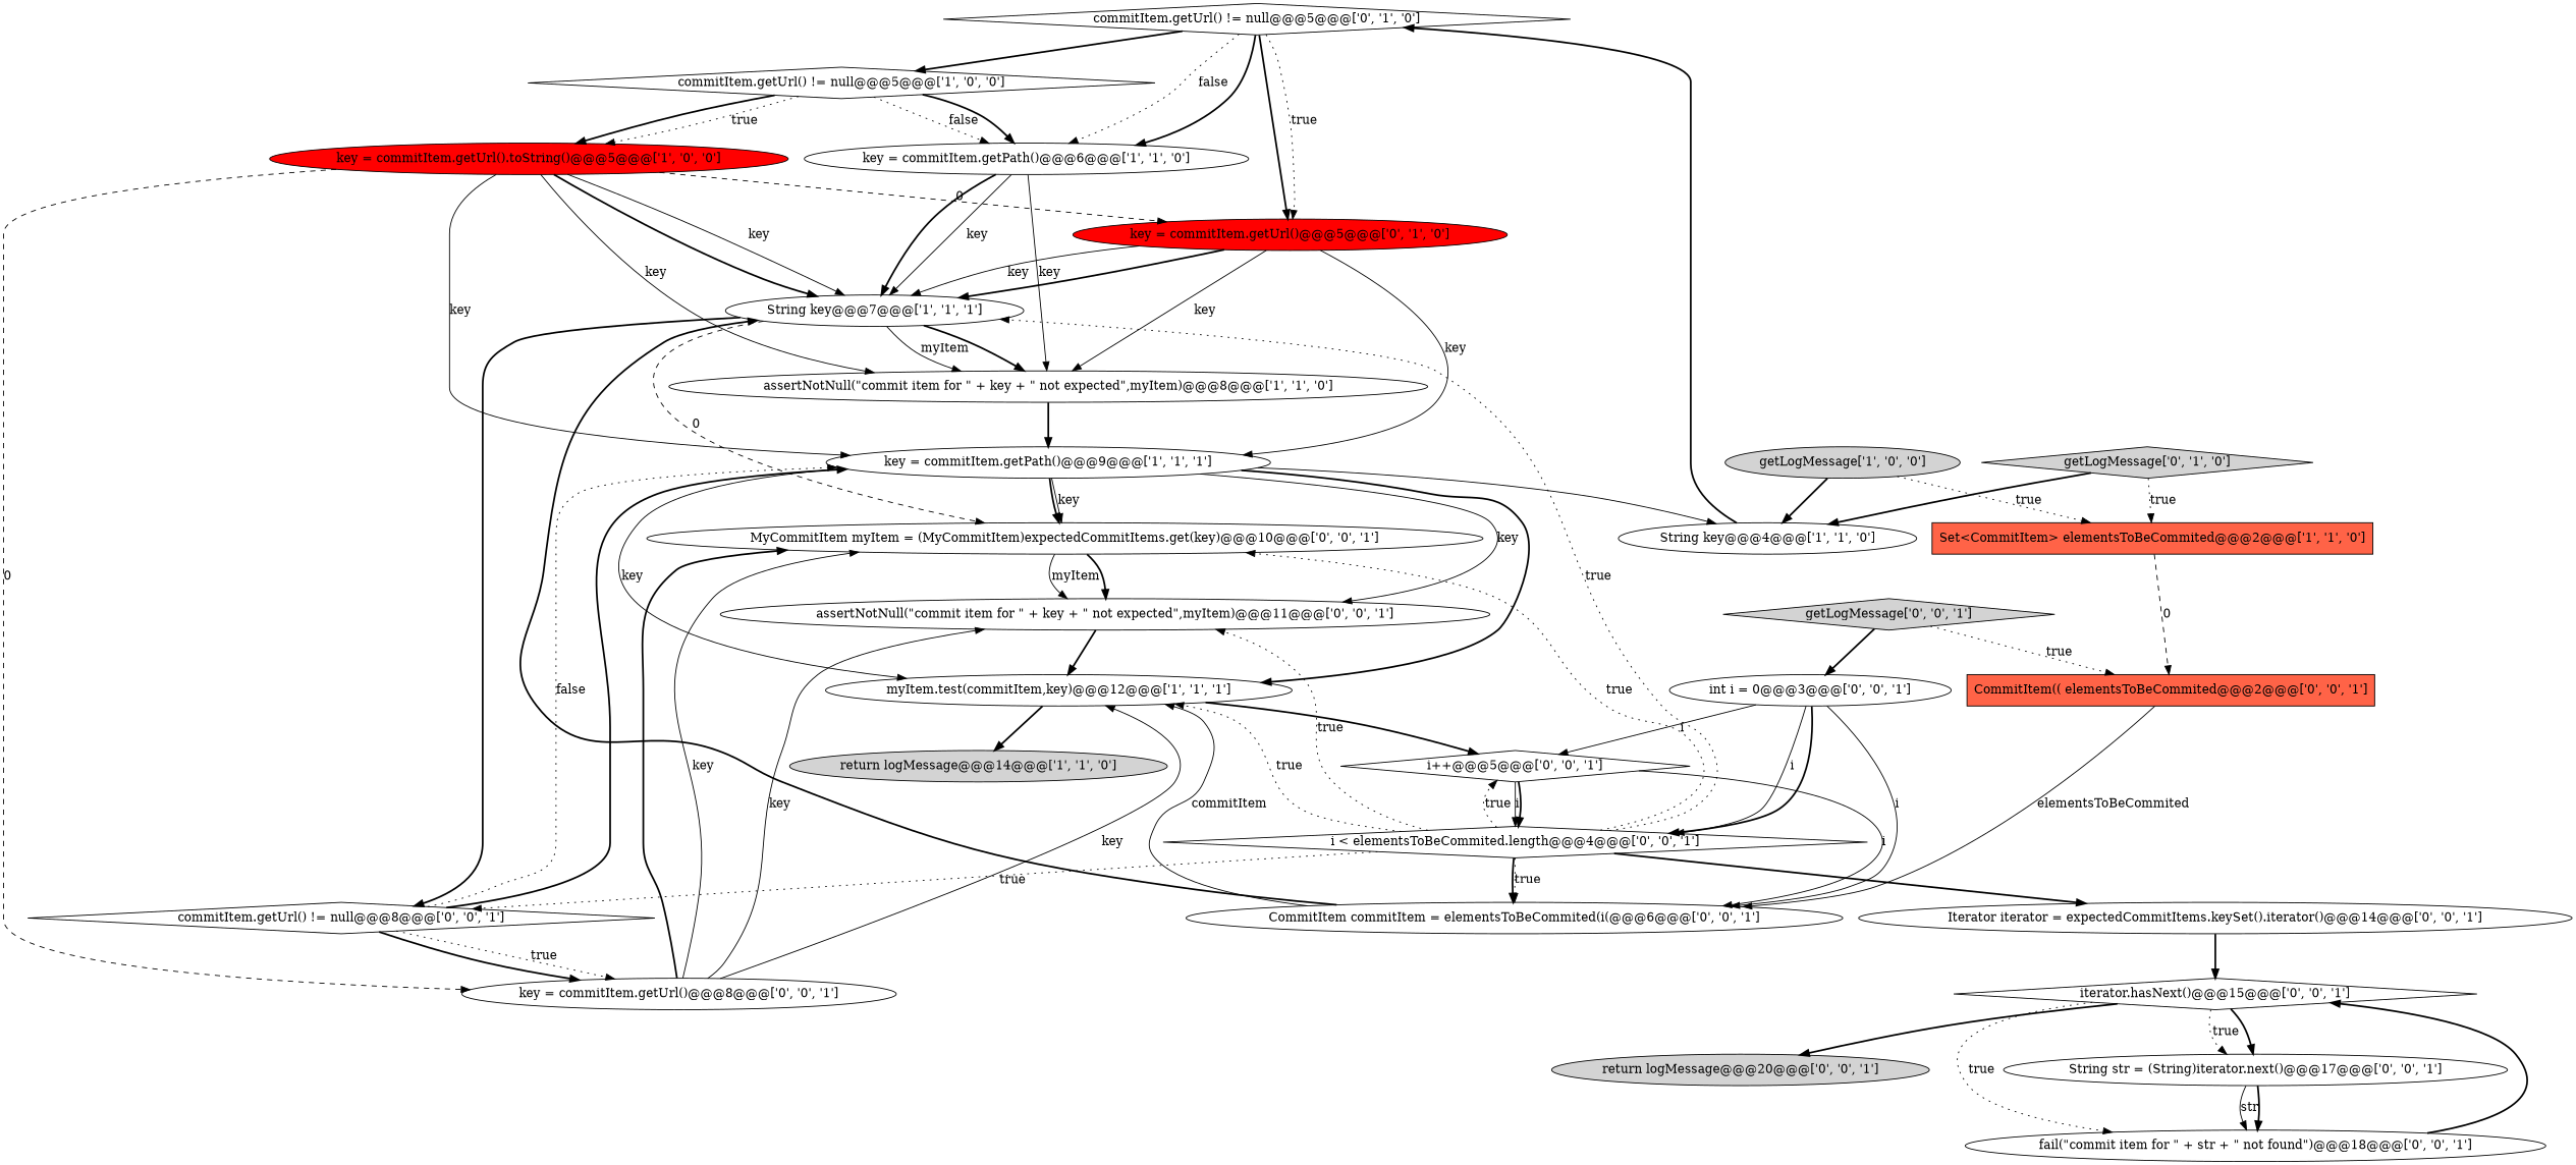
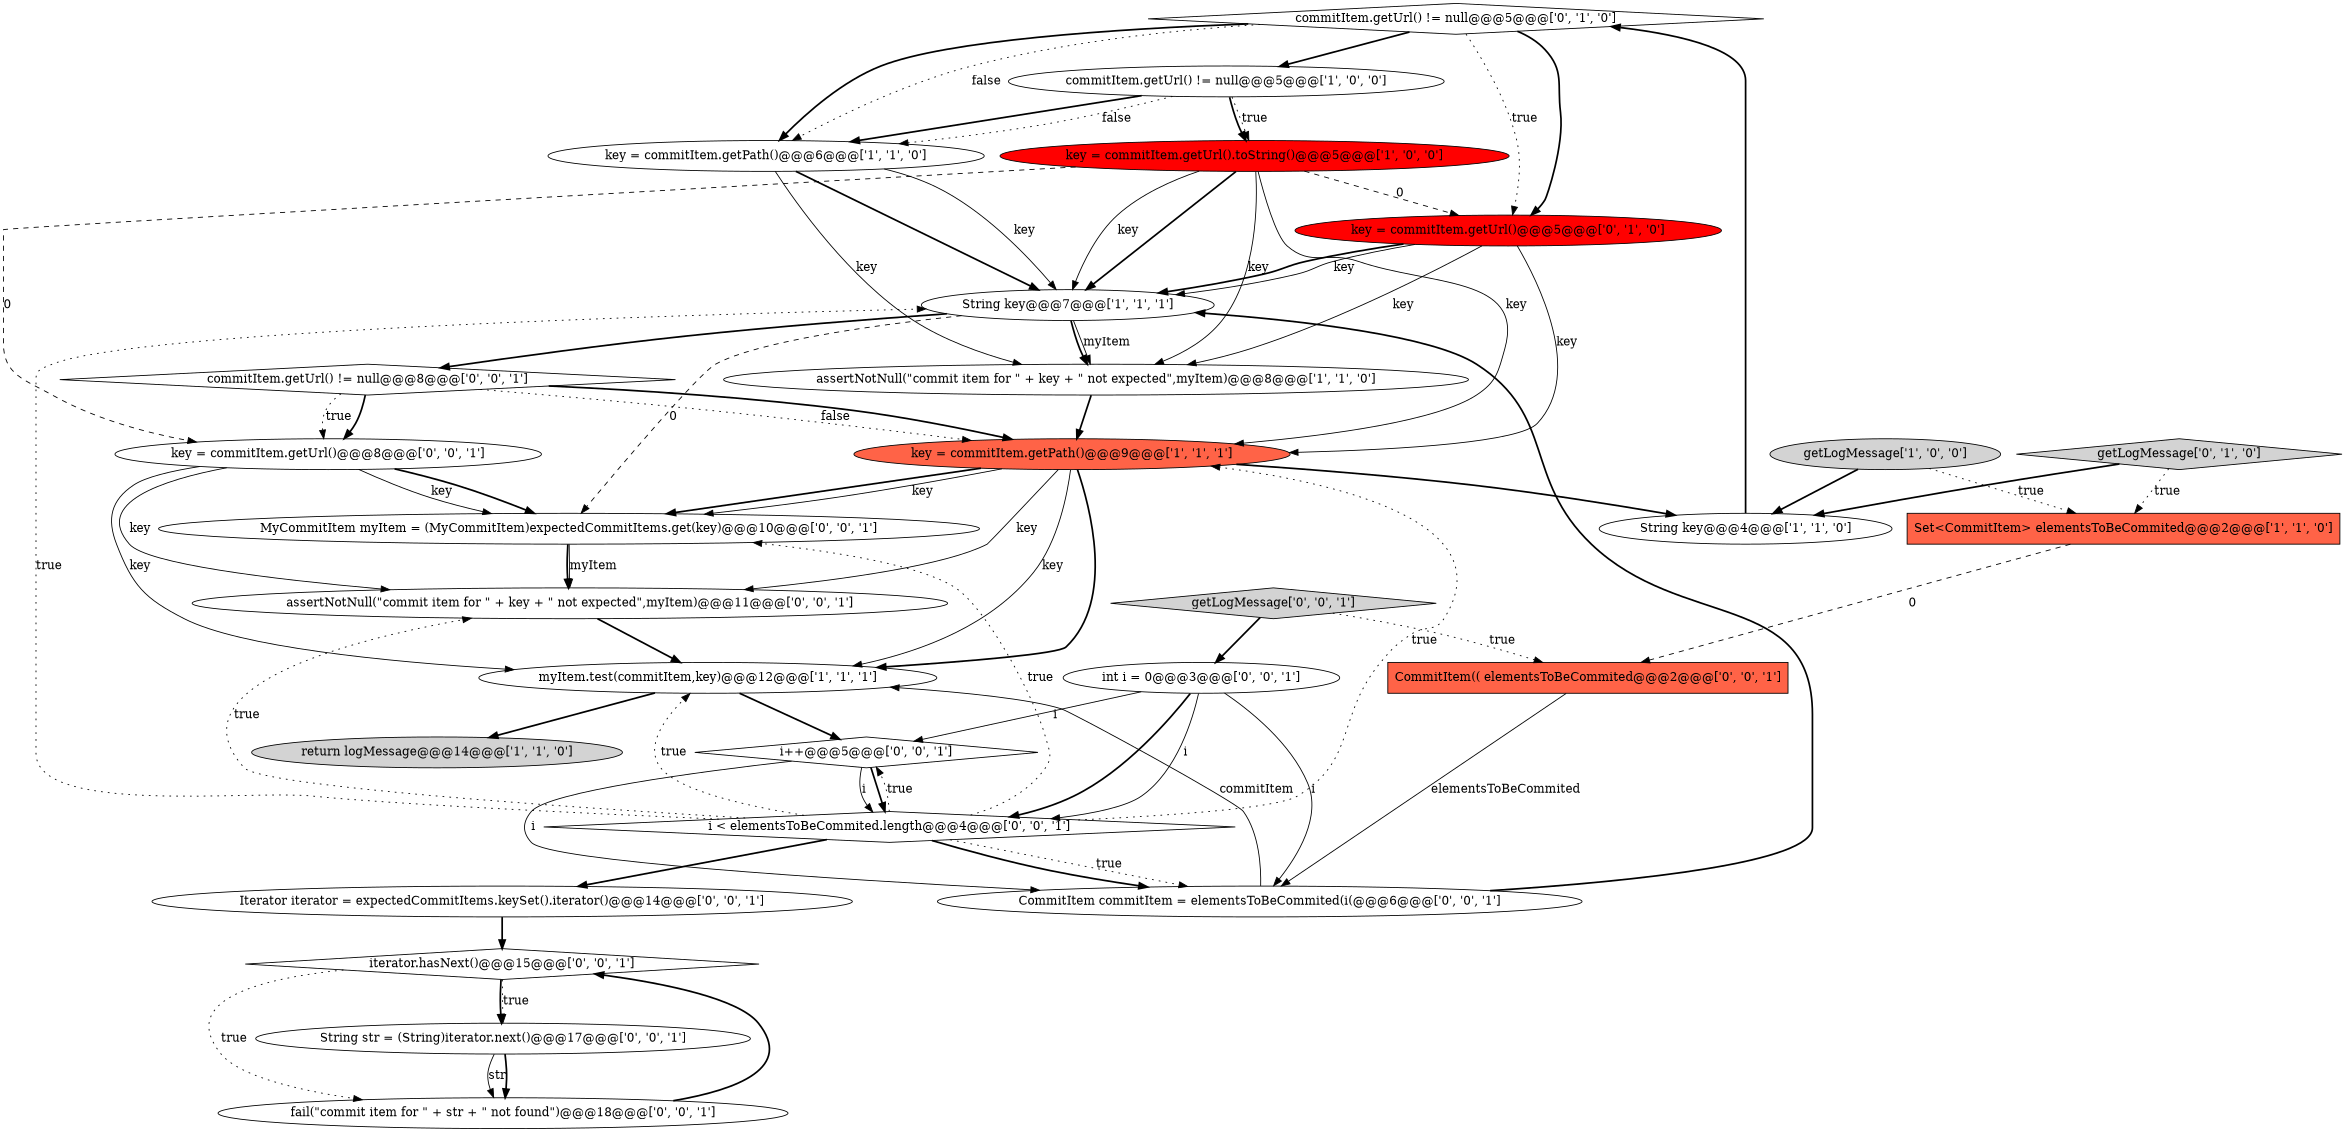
  digraph {
    node [fillcolor=white shape=ellipse style=filled]
    edge [style=bold]
    n1 [label="commitItem.getUrl() != null@@@5@@@['0', '1', '0']" shape=diamond]
    n2 [label="key = commitItem.getPath()@@@6@@@['1', '1', '0']"]
    n3 [fillcolor=red label="key = commitItem.getUrl()@@@5@@@['0', '1', '0']"]
-   n4 [label="commitItem.getUrl() != null@@@5@@@['1', '0', '0']" shape=diamond]
+   n4 [label="commitItem.getUrl() != null@@@5@@@['1', '0', '0']"]
    n5 [label="String key@@@7@@@['1', '1', '1']"]
    n6 [label="assertNotNull(\"commit item for \" + key + \" not expected\",myItem)@@@8@@@['1', '1', '0']"]
-   n7 [label="key = commitItem.getPath()@@@9@@@['1', '1', '1']"]
+   n7 [fillcolor=tomato label="key = commitItem.getPath()@@@9@@@['1', '1', '1']"]
    n8 [label="String key@@@4@@@['1', '1', '0']"]
    n9 [label="MyCommitItem myItem = (MyCommitItem)expectedCommitItems.get(key)@@@10@@@['0', '0', '1']"]
    n10 [label="assertNotNull(\"commit item for \" + key + \" not expected\",myItem)@@@11@@@['0', '0', '1']"]
    n11 [label="myItem.test(commitItem,key)@@@12@@@['1', '1', '1']"]
    n12 [label="i++@@@5@@@['0', '0', '1']" shape=diamond]
    n13 [fillcolor=lightgray label="return logMessage@@@14@@@['1', '1', '0']"]
    n14 [fillcolor=lightgray label="getLogMessage['1', '0', '0']"]
    n15 [fillcolor=tomato label="Set<CommitItem> elementsToBeCommited@@@2@@@['1', '1', '0']" shape=box]
    n16 [fillcolor=tomato label="CommitItem(( elementsToBeCommited@@@2@@@['0', '0', '1']" shape=box]
    n17 [label="commitItem.getUrl() != null@@@8@@@['0', '0', '1']" shape=diamond]
    n18 [label="key = commitItem.getUrl()@@@8@@@['0', '0', '1']"]
    n19 [label="int i = 0@@@3@@@['0', '0', '1']"]
    n20 [label="i < elementsToBeCommited.length@@@4@@@['0', '0', '1']" shape=diamond]
    n21 [label="CommitItem commitItem = elementsToBeCommited(i(@@@6@@@['0', '0', '1']"]
    n22 [label="Iterator iterator = expectedCommitItems.keySet().iterator()@@@14@@@['0', '0', '1']"]
    n23 [label="iterator.hasNext()@@@15@@@['0', '0', '1']" shape=diamond]
-   n24 [fillcolor=lightgray label="return logMessage@@@20@@@['0', '0', '1']"]
    n25 [label="fail(\"commit item for \" + str + \" not found\")@@@18@@@['0', '0', '1']"]
    n26 [label="String str = (String)iterator.next()@@@17@@@['0', '0', '1']"]
    n27 [fillcolor=lightgray label="getLogMessage['0', '1', '0']" shape=diamond]
    n28 [fillcolor=red label="key = commitItem.getUrl().toString()@@@5@@@['1', '0', '0']"]
    n29 [fillcolor=lightgray label="getLogMessage['0', '0', '1']" shape=diamond]
    n1 -> n2 [label=false style=dotted]
    n1 -> n2
    n1 -> n3
    n1 -> n3 [label=true style=dotted]
    n1 -> n4
    n2 -> n5 [label=key style=solid]
    n2 -> n5
    n2 -> n6 [label=key style=solid]
    n3 -> n5
    n3 -> n5 [label=key style=solid]
    n3 -> n6 [label=key style=solid]
    n3 -> n7 [label=key style=solid]
    n4 -> n2 [label=false style=dotted]
    n4 -> n2
    n4 -> n28 [label=true style=dotted]
    n4 -> n28
    n5 -> n6 [label=myItem style=solid]
    n5 -> n6
    n5 -> n9 [label=0 style=dashed]
    n5 -> n17
    n6 -> n7
-   n7 -> n8 [style=solid]
+   n7 -> n8
    n7 -> n9
    n7 -> n9 [label=key style=solid]
    n7 -> n10 [label=key style=solid]
    n7 -> n11
    n7 -> n11 [label=key style=solid]
    n8 -> n1
    n9 -> n10 [label=myItem style=solid]
    n9 -> n10
    n10 -> n11
    n11 -> n12
    n11 -> n13
    n12 -> n20 [label=i style=solid]
    n12 -> n20
    n12 -> n21 [label=i style=solid]
    n14 -> n8
    n14 -> n15 [label=true style=dotted]
    n15 -> n16 [label=0 style=dashed]
    n16 -> n21 [label=elementsToBeCommited style=solid]
    n17 -> n7 [label=false style=dotted]
    n17 -> n7
    n17 -> n18
    n17 -> n18 [label=true style=dotted]
    n18 -> n9
    n18 -> n9 [label=key style=solid]
    n18 -> n10 [label=key style=solid]
    n18 -> n11 [label=key style=solid]
    n19 -> n12 [label=i style=solid]
    n19 -> n20 [label=i style=solid]
    n19 -> n20
    n19 -> n21 [label=i style=solid]
    n20 -> n5 [label=true style=dotted]
    n20 -> n9 [label=true style=dotted]
    n20 -> n10 [label=true style=dotted]
    n20 -> n11 [label=true style=dotted]
    n20 -> n12 [label=true style=dotted]
-   n20 -> n17 [label=true style=dotted]
+   n20 -> n7 [label=true style=dotted]
    n20 -> n21
    n20 -> n21 [label=true style=dotted]
    n20 -> n22
    n21 -> n5
    n21 -> n11 [label=commitItem style=solid]
    n22 -> n23
-   n23 -> n24
    n23 -> n25 [label=true style=dotted]
    n23 -> n26
    n23 -> n26 [label=true style=dotted]
    n25 -> n23
    n26 -> n25 [label=str style=solid]
    n26 -> n25
    n27 -> n8
    n27 -> n15 [label=true style=dotted]
    n28 -> n3 [label=0 style=dashed]
    n28 -> n5
    n28 -> n5 [label=key style=solid]
    n28 -> n6 [label=key style=solid]
    n28 -> n7 [label=key style=solid]
    n28 -> n18 [label=0 style=dashed]
    n29 -> n16 [label=true style=dotted]
    n29 -> n19
  }
